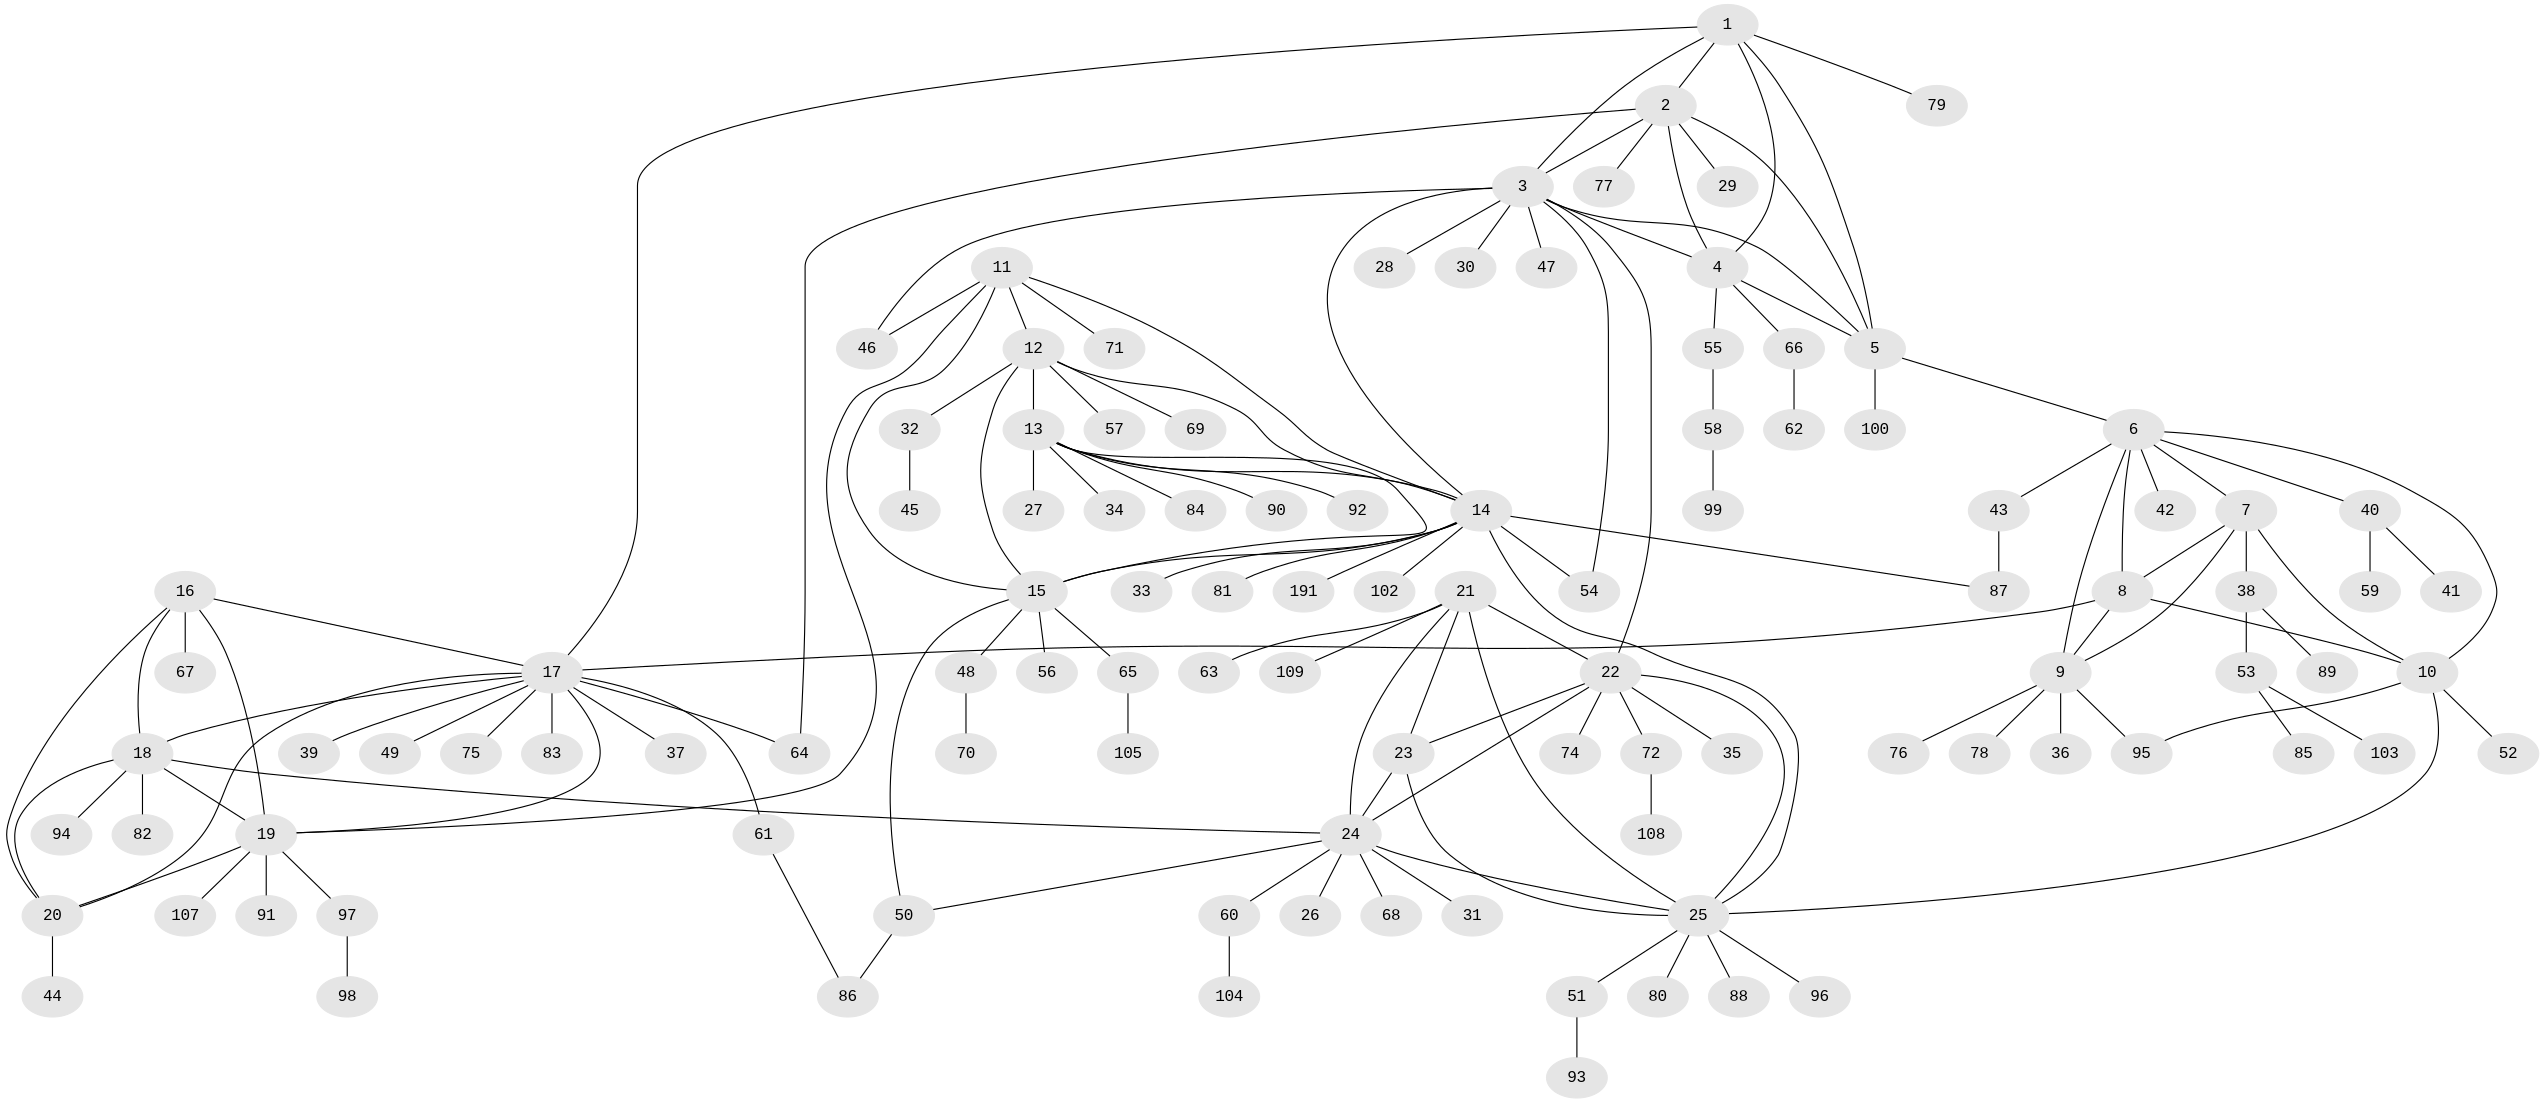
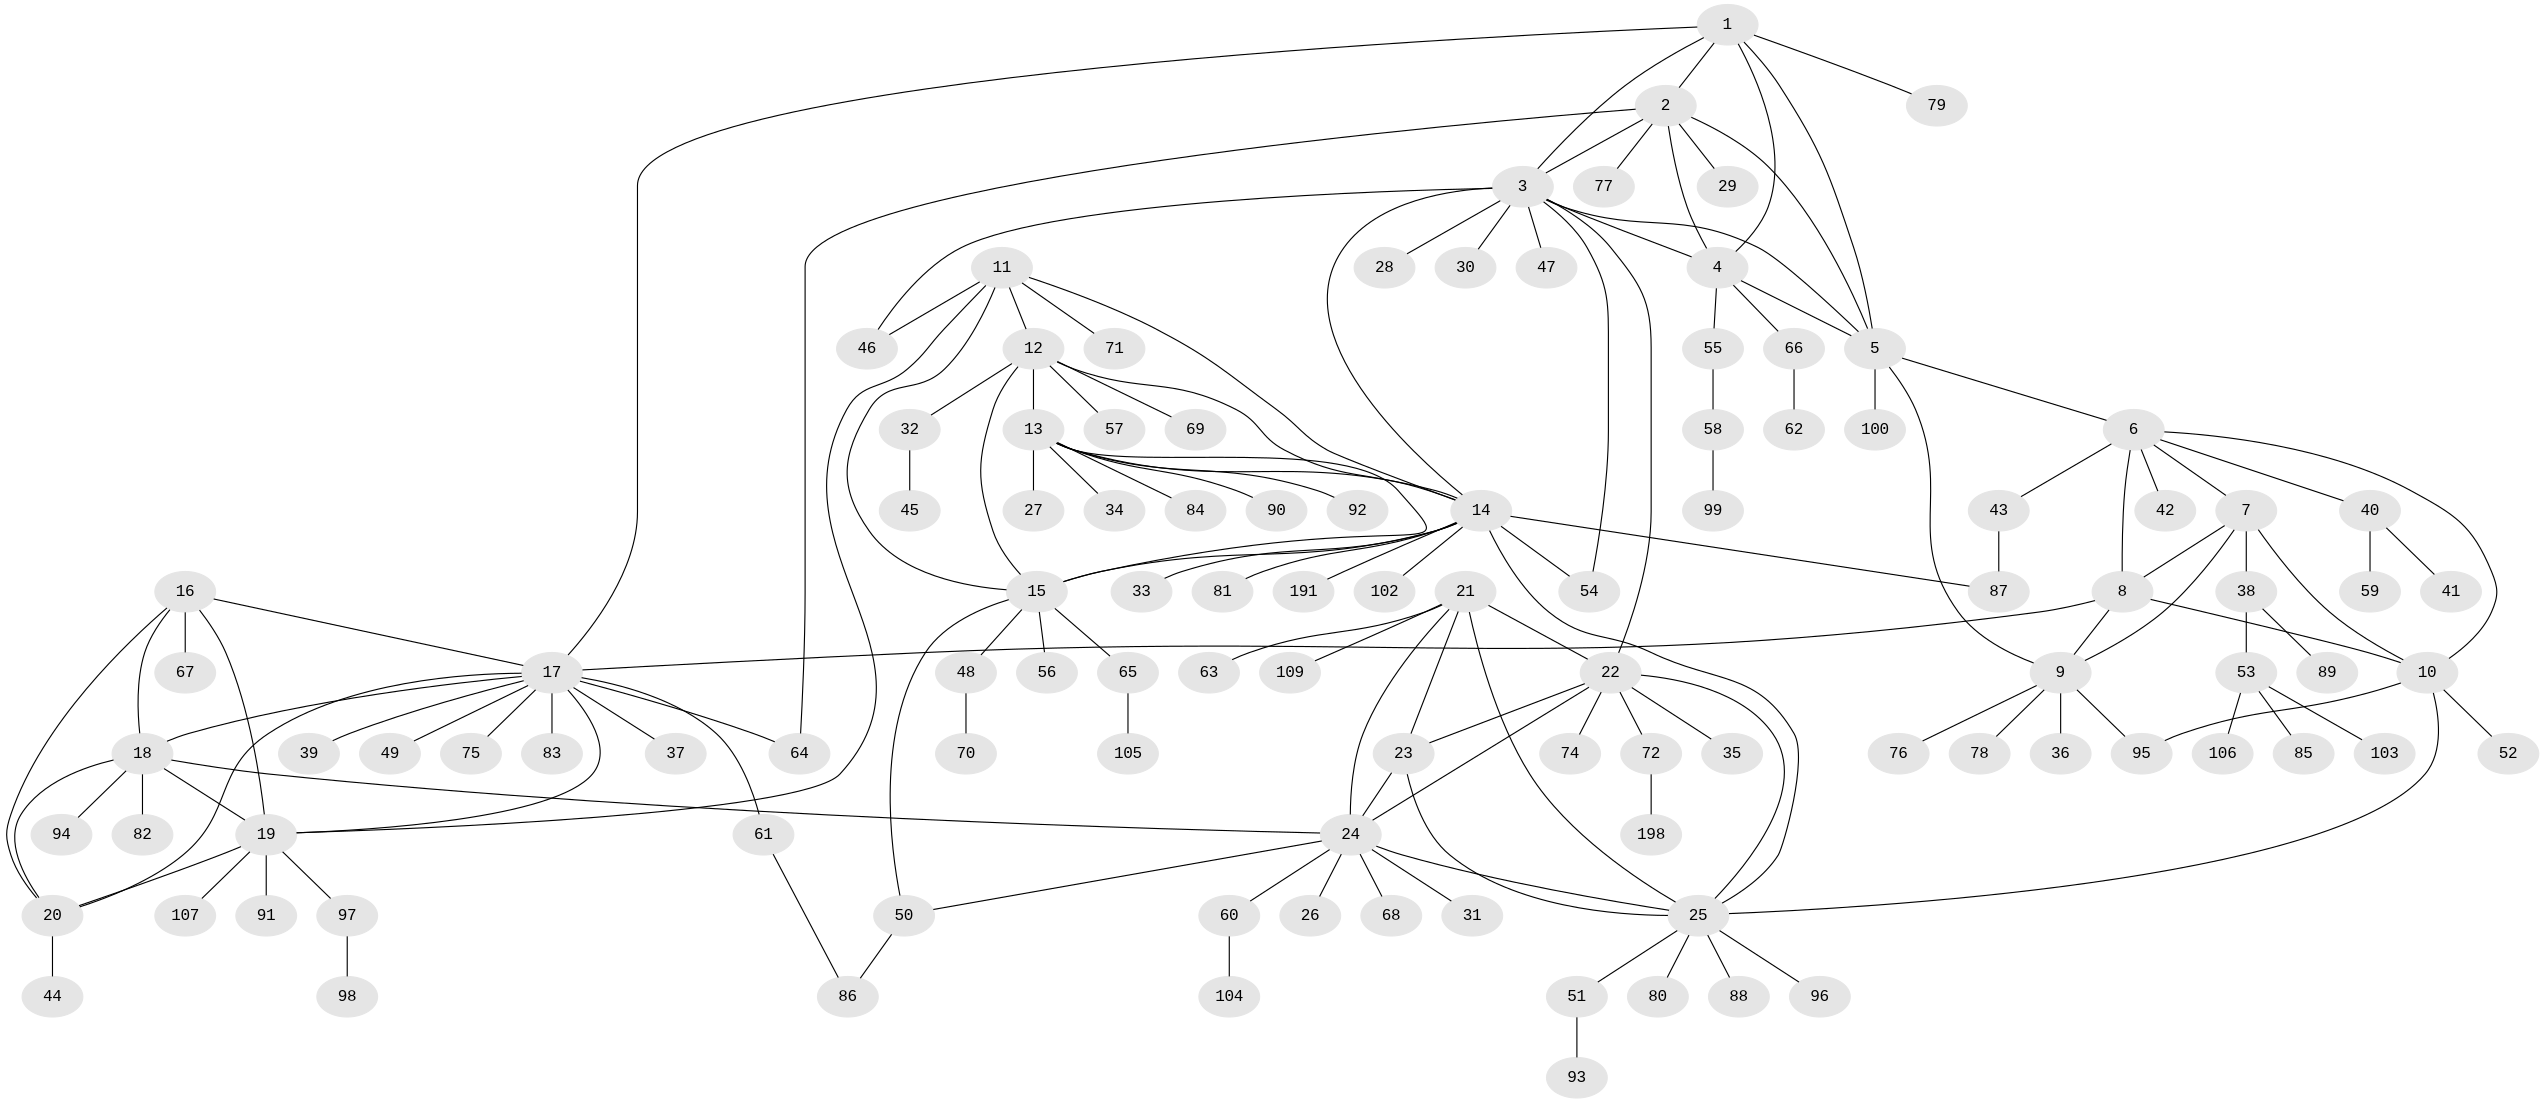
  graph {
    fontname="Liberation Mono"
    node [color=gray90 fontname="Liberation Mono" style=filled]
    edge [fontname="Liberation Mono"]
    1
    2
    3
    4
    5
    17
    79
    29
    64
    77
    14
    22
    28
    30
    46
    47
    54
    55
    66
    6
    100
    19
    18
    20
    37
    39
    49
    61
    75
    83
    15
    25
    33
    81
    87
    n36 [label=191]
    102
    24
    23
    35
    72
    74
    58
    62
    7
    8
    9
    10
    40
    42
    43
    38
    36
    76
    78
    95
    52
    48
    50
    56
    65
    41
    59
    53
    89
    51
    80
    88
    96
    11
    12
    71
    13
    32
    57
    69
    27
    34
    84
    90
    92
    91
    97
    107
    45
    70
    86
    105
    16
    67
    82
    94
    44
    26
    31
    60
    68
    98
    21
    63
    109
-   108
+   108 [label=198]
    104
    93
    85
    103
+   106
    99
    1 -- 2
    1 -- 3
    1 -- 4
    1 -- 5
    1 -- 17
    1 -- 79
    2 -- 3
    2 -- 4
    2 -- 5
    2 -- 29
    2 -- 64
    2 -- 77
    3 -- 4
    3 -- 5
    3 -- 14
    3 -- 22
    3 -- 28
    3 -- 30
    3 -- 46
    3 -- 47
    3 -- 54
    4 -- 5
    4 -- 55
    4 -- 66
    5 -- 6
    5 -- 100
    17 -- 64
    17 -- 19
    17 -- 18
    17 -- 20
    17 -- 37
    17 -- 39
    17 -- 49
    17 -- 61
    17 -- 75
    17 -- 83
    14 -- 54
    14 -- 15
    14 -- 25
    14 -- 33
    14 -- 81
    14 -- 87
    14 -- n36
    14 -- 102
    22 -- 25
    22 -- 24
    22 -- 23
    22 -- 35
    22 -- 72
    22 -- 74
    55 -- 58
    66 -- 62
    6 -- 7
    6 -- 8
-   6 -- 9
+   5 -- 9
    6 -- 10
    6 -- 40
    6 -- 42
    6 -- 43
    19 -- 20
    19 -- 91
    19 -- 97
    19 -- 107
    18 -- 19
    18 -- 20
    18 -- 24
    18 -- 82
    18 -- 94
    20 -- 44
    61 -- 86
    15 -- 48
    15 -- 50
    15 -- 56
    15 -- 65
    25 -- 51
    25 -- 80
    25 -- 88
    25 -- 96
    24 -- 25
    24 -- 50
    24 -- 26
    24 -- 31
    24 -- 60
    24 -- 68
    23 -- 25
    23 -- 24
    72 -- 108
    58 -- 99
    7 -- 8
    7 -- 9
    7 -- 10
    7 -- 38
    8 -- 17
    8 -- 9
    8 -- 10
    9 -- 36
    9 -- 76
    9 -- 78
    9 -- 95
    10 -- 25
    10 -- 95
    10 -- 52
    40 -- 41
    40 -- 59
    43 -- 87
    38 -- 53
    38 -- 89
    48 -- 70
    50 -- 86
    65 -- 105
    53 -- 85
    53 -- 103
+   53 -- 106
    51 -- 93
    11 -- 14
    11 -- 46
    11 -- 19
    11 -- 15
    11 -- 12
    11 -- 71
    12 -- 14
    12 -- 15
    12 -- 13
    12 -- 32
    12 -- 57
    12 -- 69
    13 -- 14
    13 -- 15
    13 -- 27
    13 -- 34
    13 -- 84
    13 -- 90
    13 -- 92
    32 -- 45
    97 -- 98
    16 -- 17
    16 -- 19
    16 -- 18
    16 -- 20
    16 -- 67
    60 -- 104
    21 -- 22
    21 -- 25
    21 -- 24
    21 -- 23
    21 -- 63
    21 -- 109
  }
